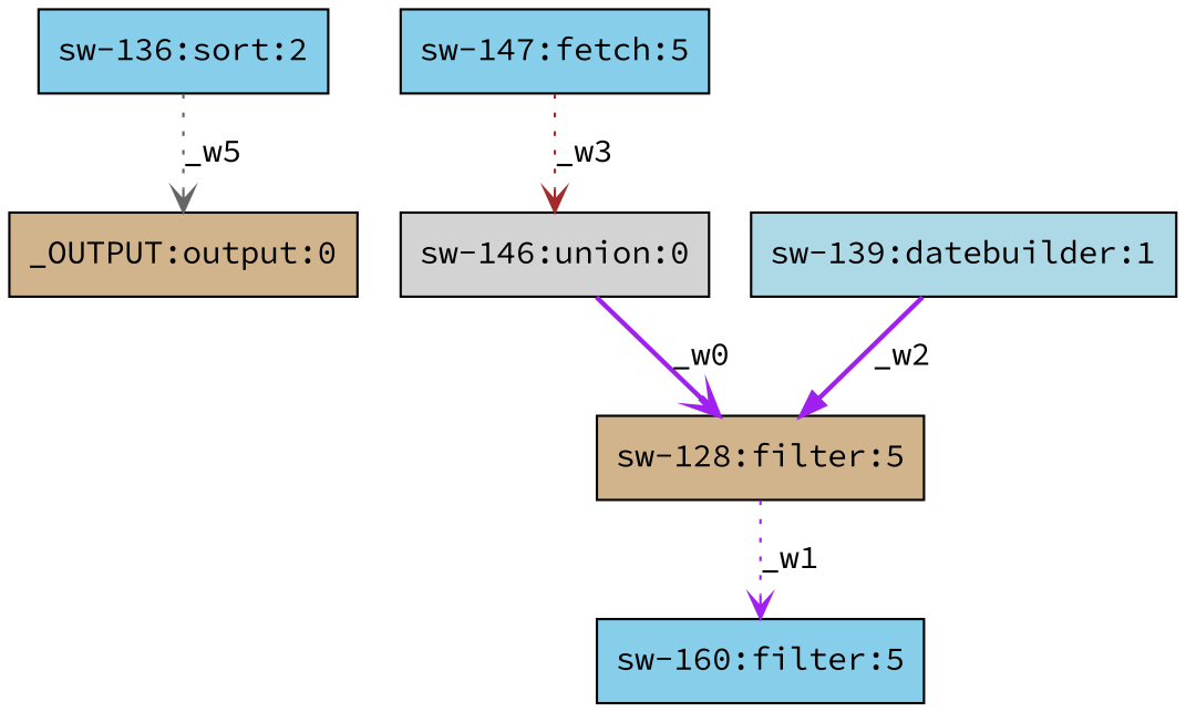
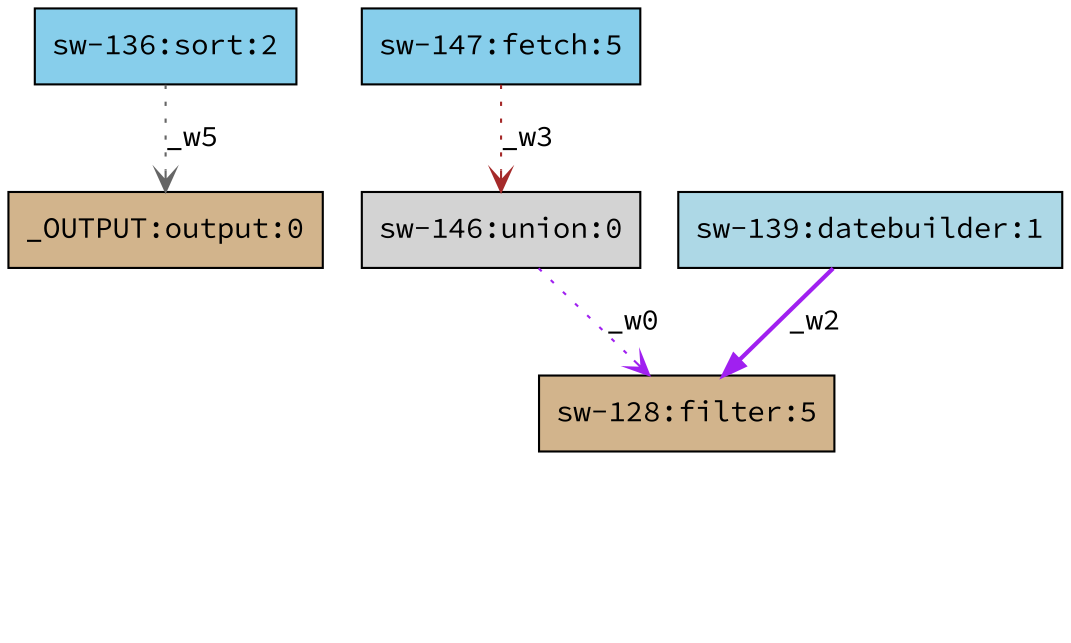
  digraph {
    fontname="Source Code Pro"
    node [fillcolor=skyblue fontname="Source Code Pro" shape=box style=filled]
    edge [arrowhead=vee color=purple fontname="Source Code Pro" style=dotted]
    n1 [fillcolor=tan label="_OUTPUT:output:0"]
-   n2 [label="sw-160:filter:5"]
    n3 [label="sw-147:fetch:5"]
    n4 [fillcolor=lightgrey label="sw-146:union:0"]
    n5 [fillcolor=tan label="sw-128:filter:5"]
    n6 [fillcolor=lightblue label="sw-139:datebuilder:1"]
    n7 [label="sw-136:sort:2"]
    n3 -> n4 [color=brown label=_w3]
-   n4 -> n5 [label=_w0 style=bold]
-   n5 -> n2 [label=_w1]
+   n4 -> n5 [label=_w0]
    n6 -> n5 [arrowhead=normal label=_w2 style=bold]
    n7 -> n1 [color=gray40 label=_w5]
  }
